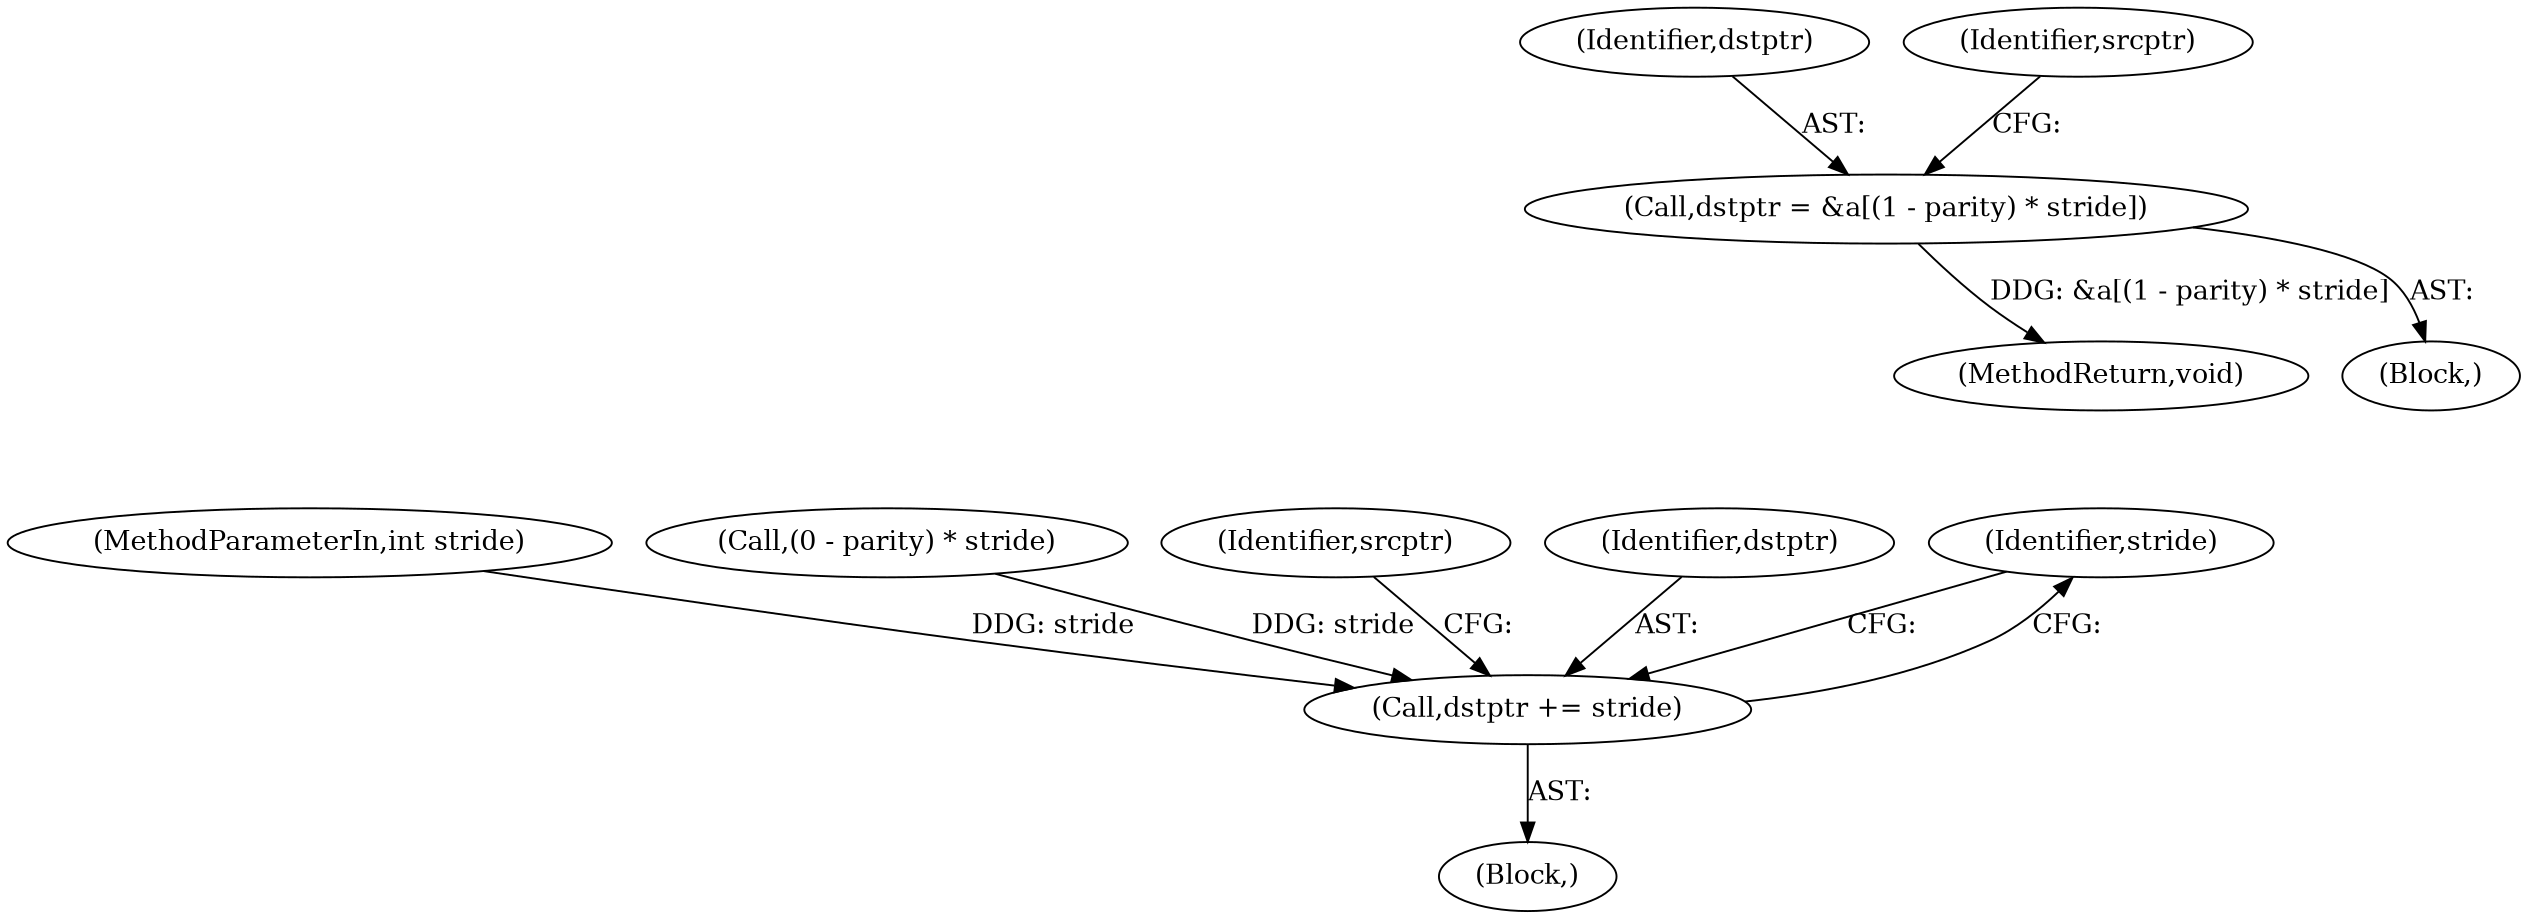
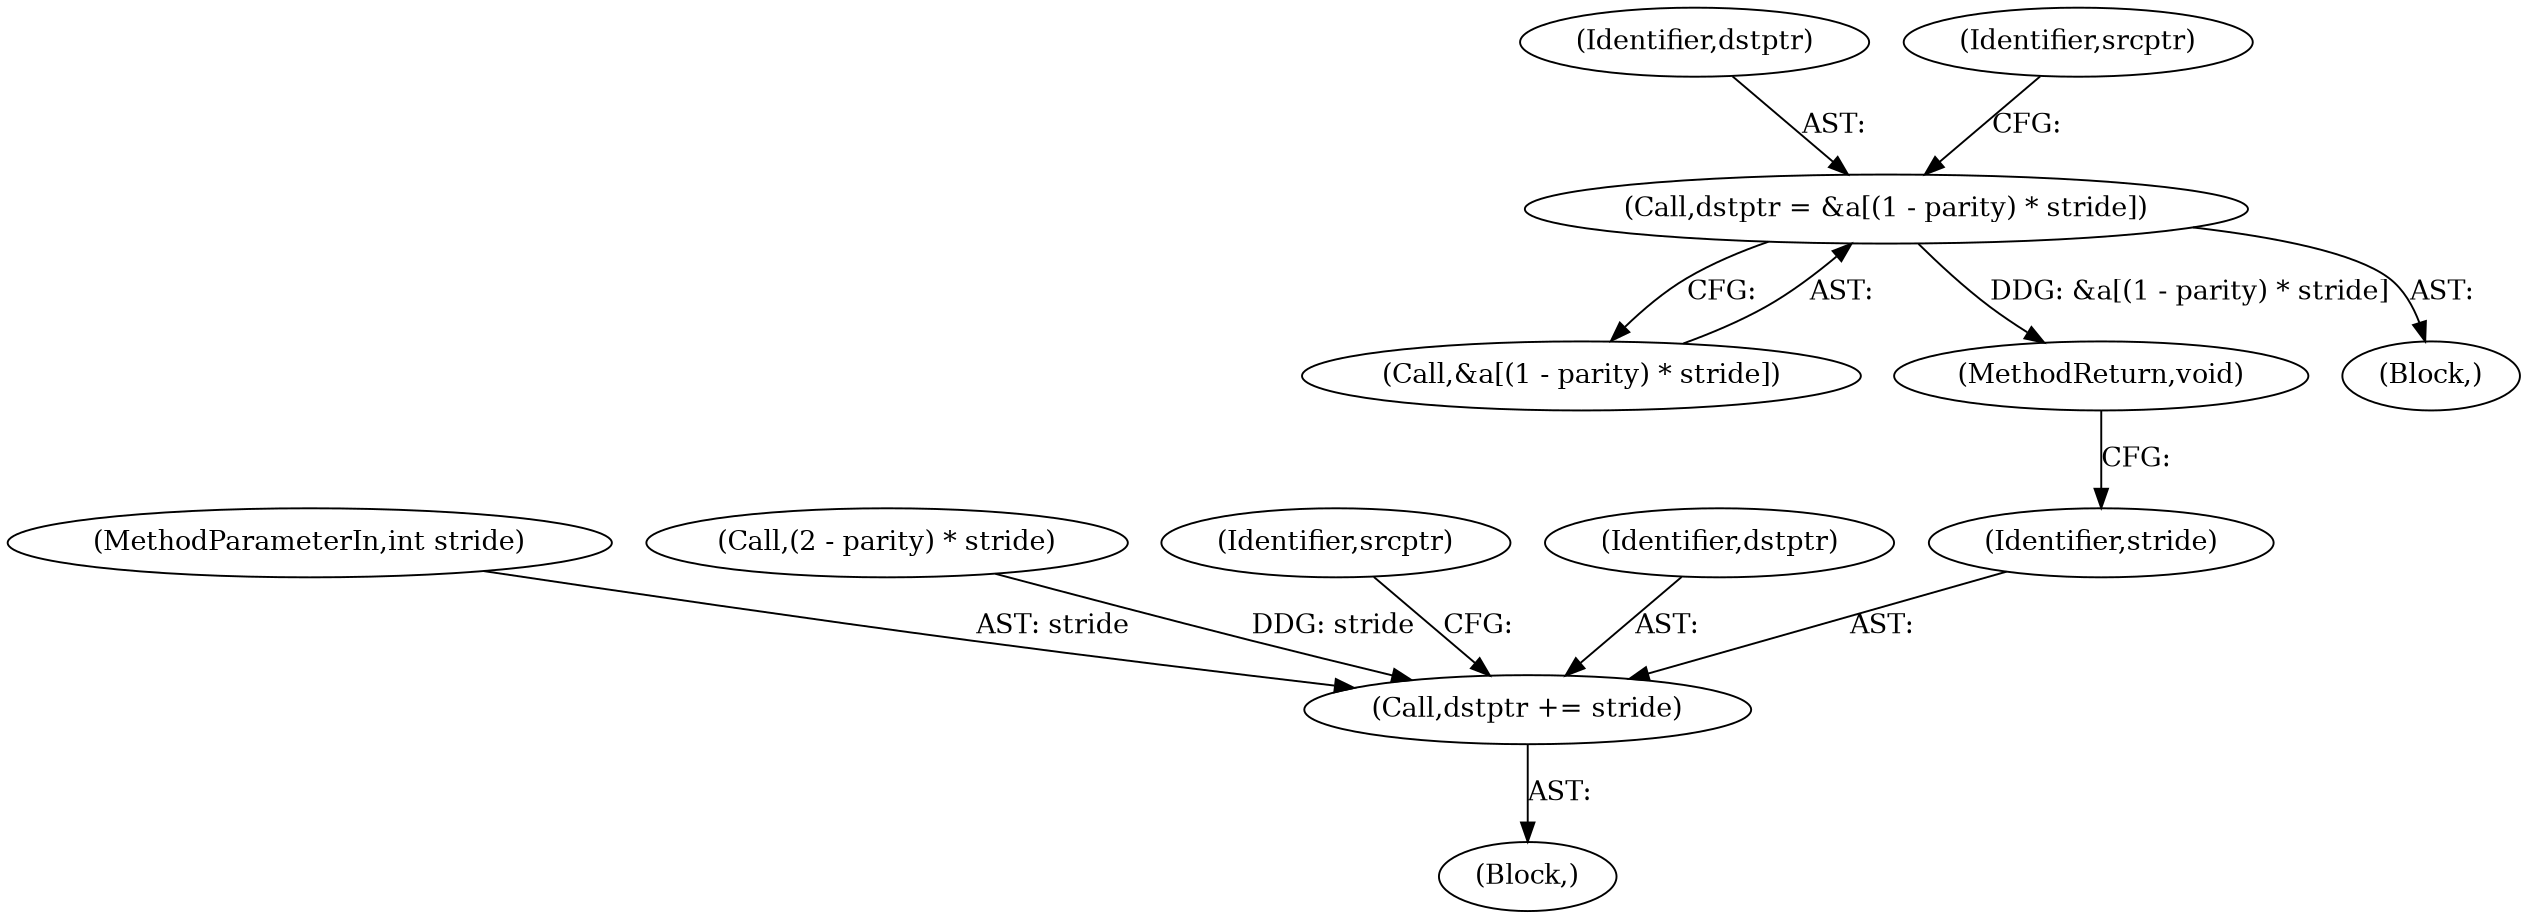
  digraph {
    n1 [label="(Call,dstptr = &a[(1 - parity) * stride])"]
+   n2 [label="(Call,&a[(1 - parity) * stride])"]
    n3 [label="(MethodReturn,void)"]
    n4 [label="(Block,)"]
    n5 [label="(Call,dstptr += stride)"]
    n6 [label="(Identifier,stride)"]
    n7 [label="(Block,)"]
    n8 [label="(Identifier,dstptr)"]
    n9 [label="(Identifier,srcptr)"]
    n10 [label="(MethodParameterIn,int stride)"]
-   n11 [label="(Call,(0 - parity) * stride)"]
+   n11 [label="(Call,(2 - parity) * stride)"]
    n12 [label="(Identifier,srcptr)"]
    n13 [label="(Identifier,dstptr)"]
+   n1 -> n2 [label="CFG: "]
    n1 -> n3 [label="DDG: &a[(1 - parity) * stride]"]
    n1 -> n4 [label="AST: "]
-   n5 -> n6 [label="CFG: "]
+   n2 -> n1 [label="AST: "]
+   n3 -> n6 [label="CFG: "]
    n5 -> n7 [label="AST: "]
-   n6 -> n5 [label="CFG: "]
+   n6 -> n5 [label="AST: "]
    n8 -> n1 [label="AST: "]
    n9 -> n1 [label="CFG: "]
-   n10 -> n5 [label="DDG: stride"]
+   n10 -> n5 [label="AST: stride"]
    n11 -> n5 [label="DDG: stride"]
    n12 -> n5 [label="CFG: "]
    n13 -> n5 [label="AST: "]
  }
